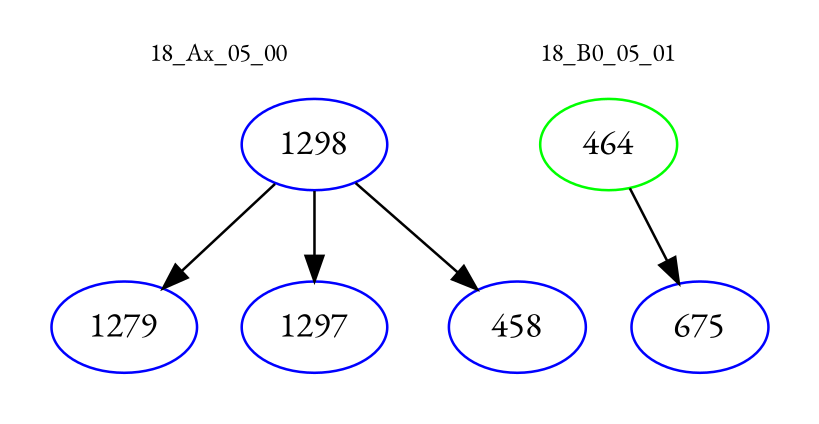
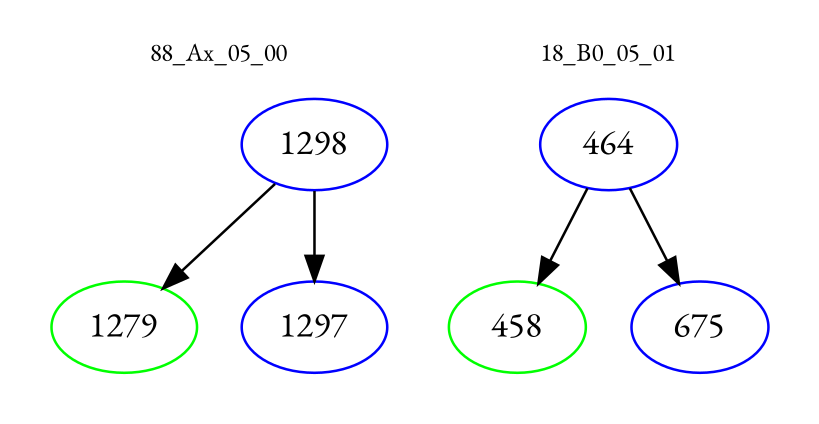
  digraph {
    fontname="EB Garamond"
    node [color=blue fontname="EB Garamond"]
    edge [color=black fontname="EB Garamond"]
    n1 [label=1298]
-   n2 [label=1279]
+   n2 [color=green label=1279]
    n3 [label=1297]
-   n4 [color=green label=464]
-   n5 [label=458]
+   n4 [label=464]
+   n5 [color=green label=458]
    n6 [label=675]
    subgraph cluster_1 {
      color=white
      fontsize=10
-     label="18_Ax_05_00"
+     label="88_Ax_05_00"
      n1
      n2
      n3
    }
    subgraph cluster_2 {
      color=white
      fontsize=10
      label="18_B0_05_01"
      n4
      n5
      n6
    }
    n1 -> n2
    n1 -> n3
-   n1 -> n5
+   n4 -> n5
    n4 -> n6
  }
